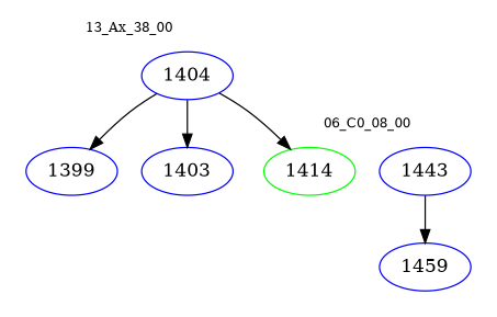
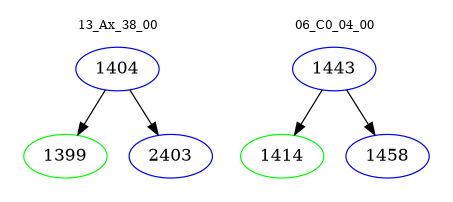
  digraph {
    node [color=blue]
    edge [color=black]
    n1 [label=1404]
-   n2 [label=1399]
-   n3 [label=1403]
+   n2 [color=green label=1399]
+   n3 [label=2403]
    n4 [label=1443]
    n5 [color=green label=1414]
-   n6 [label=1459]
+   n6 [label=1458]
    subgraph cluster_1 {
      color=white
      fontsize=10
      label="13_Ax_38_00"
      n1
      n2
      n3
    }
    subgraph cluster_2 {
      color=white
      fontsize=10
-     label="06_C0_08_00"
+     label="06_C0_04_00"
      n4
      n5
      n6
    }
    n1 -> n2
    n1 -> n3
-   n1 -> n5
+   n4 -> n5
    n4 -> n6
  }
